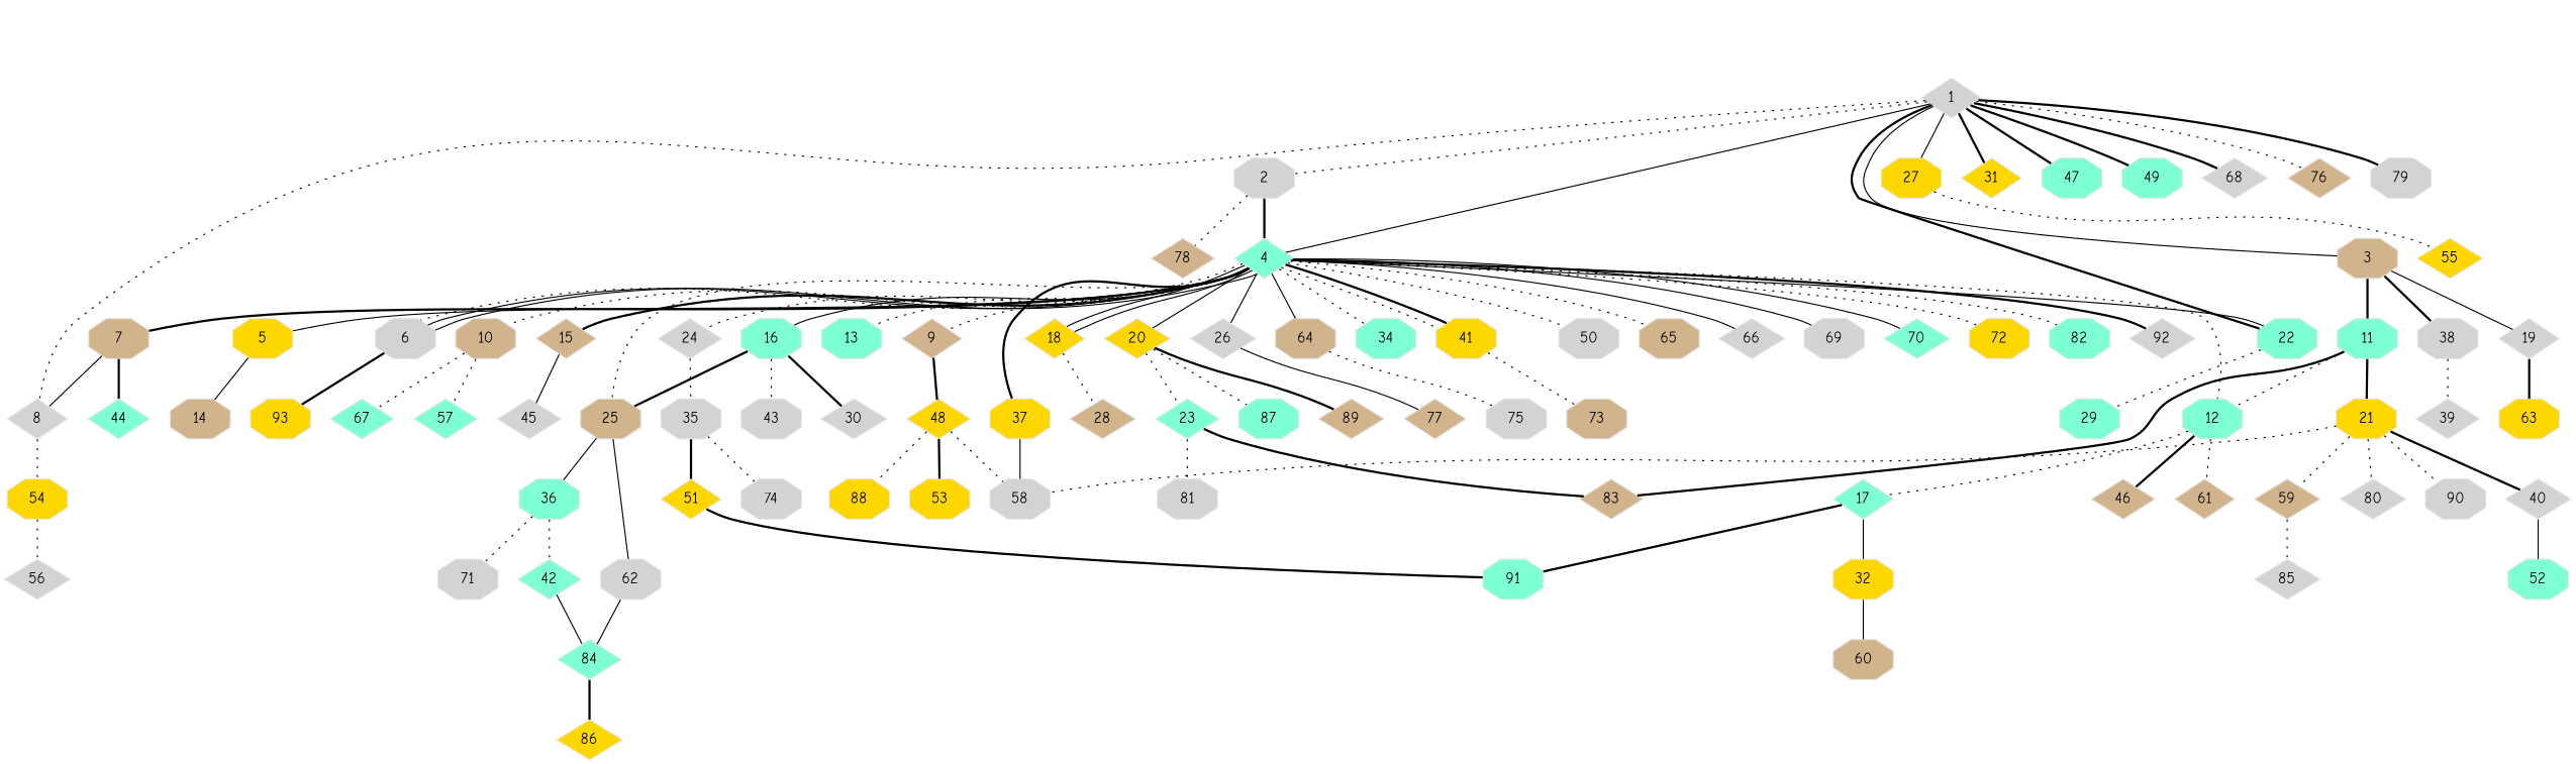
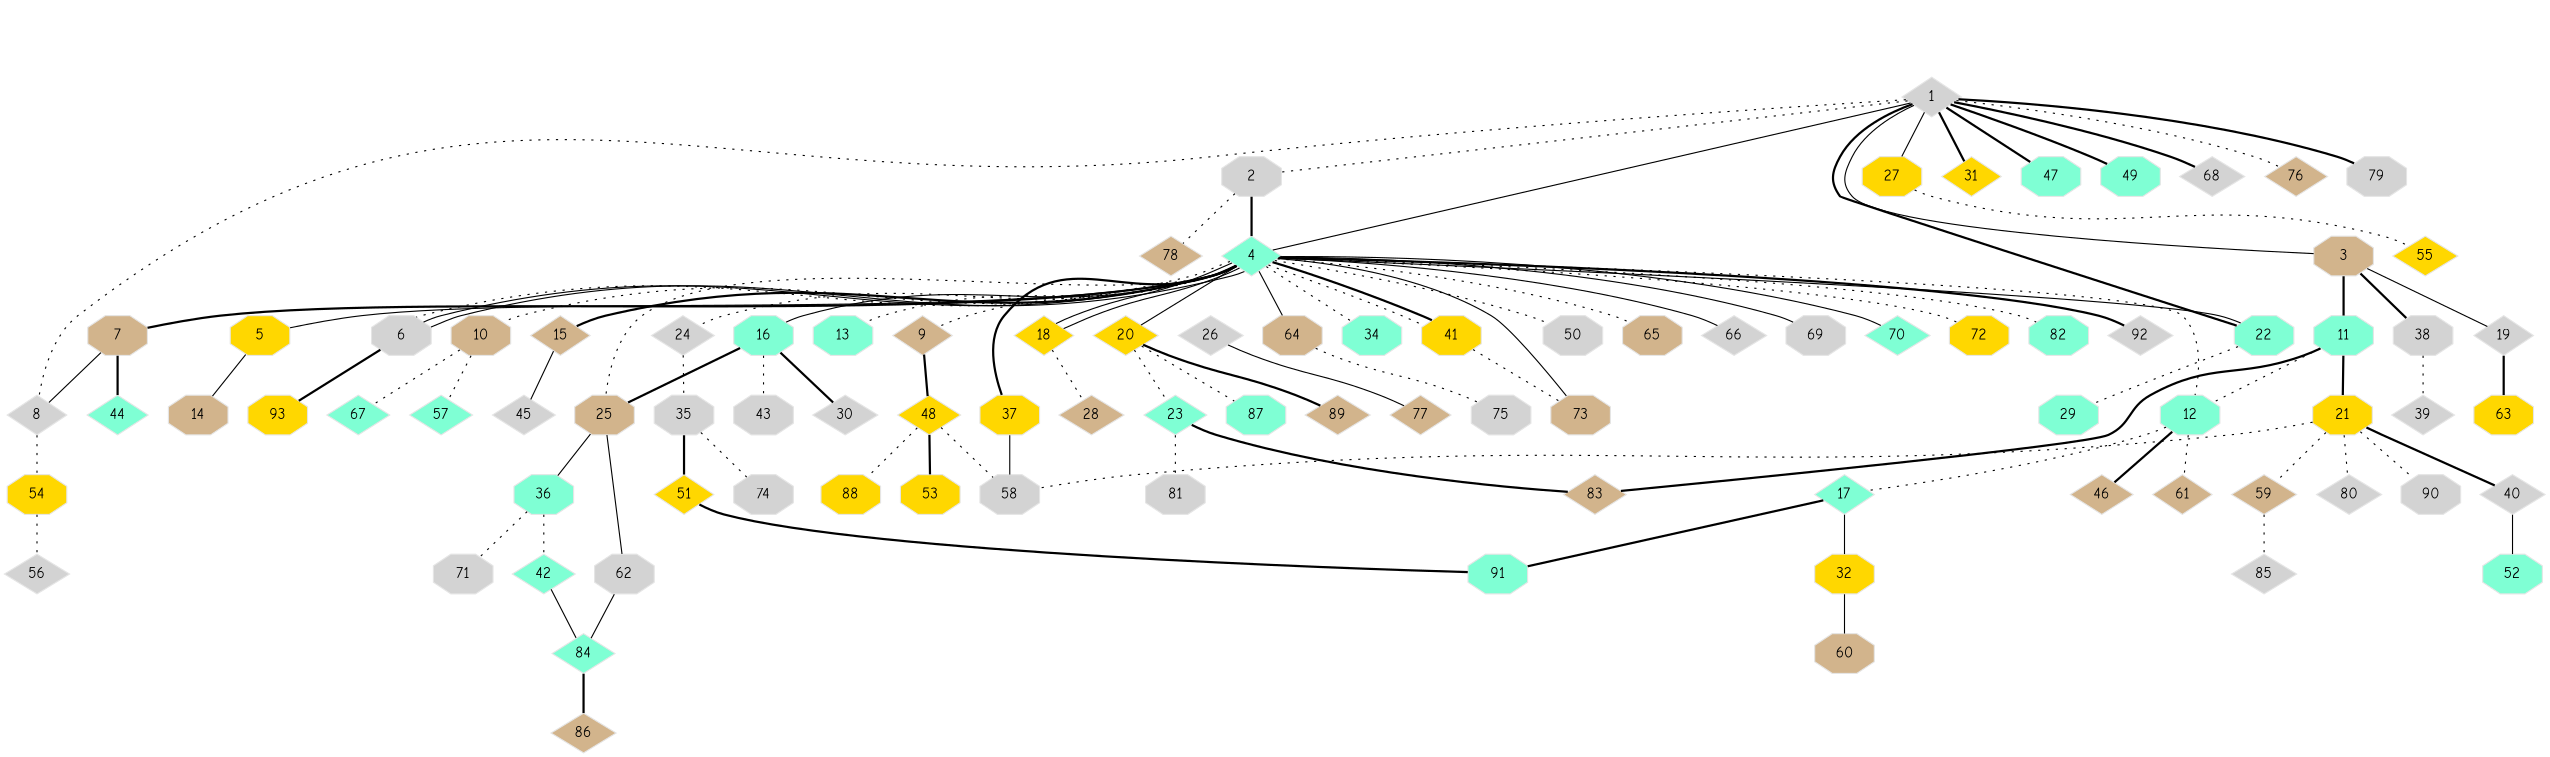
  graph {
    fontname="Comic Neue"
    node [color=gray90 fillcolor=lightgrey fontname="Comic Neue" shape=octagon style=filled]
    edge [fontname="Comic Neue" style=dotted]
    1 [shape=diamond]
    2
    3 [fillcolor=tan]
    4 [fillcolor=aquamarine shape=diamond]
    8 [shape=diamond]
    22 [fillcolor=aquamarine]
    27 [fillcolor=gold]
    31 [fillcolor=gold shape=diamond]
    47 [fillcolor=aquamarine]
    49 [fillcolor=aquamarine]
    68 [shape=diamond]
    76 [fillcolor=tan shape=diamond]
    79
    78 [fillcolor=tan shape=diamond]
    11 [fillcolor=aquamarine]
    19 [shape=diamond]
    38
    5 [fillcolor=gold]
    6
    7 [fillcolor=tan]
    9 [fillcolor=tan shape=diamond]
    10 [fillcolor=tan]
    12 [fillcolor=aquamarine]
    13 [fillcolor=aquamarine]
    15 [fillcolor=tan shape=diamond]
    16 [fillcolor=aquamarine]
    18 [fillcolor=gold shape=diamond]
    20 [fillcolor=gold shape=diamond]
    24 [shape=diamond]
    25 [fillcolor=tan]
    26 [shape=diamond]
    34 [fillcolor=aquamarine]
    37 [fillcolor=gold]
    41 [fillcolor=gold]
    50
    64 [fillcolor=tan]
    65 [fillcolor=tan]
    66 [shape=diamond]
    69
    70 [fillcolor=aquamarine shape=diamond]
    72 [fillcolor=gold]
    82 [fillcolor=aquamarine]
    92 [shape=diamond]
    54 [fillcolor=gold]
    29 [fillcolor=aquamarine]
    55 [fillcolor=gold shape=diamond]
    21 [fillcolor=gold]
    83 [fillcolor=tan shape=diamond]
    63 [fillcolor=gold]
    39 [shape=diamond]
    14 [fillcolor=tan]
    93 [fillcolor=gold]
    44 [fillcolor=aquamarine shape=diamond]
    48 [fillcolor=gold shape=diamond]
    57 [fillcolor=aquamarine shape=diamond]
    67 [fillcolor=aquamarine shape=diamond]
    17 [fillcolor=aquamarine shape=diamond]
    46 [fillcolor=tan shape=diamond]
    61 [fillcolor=tan shape=diamond]
    45 [shape=diamond]
    30 [shape=diamond]
    43
    28 [fillcolor=tan shape=diamond]
    23 [fillcolor=aquamarine shape=diamond]
    87 [fillcolor=aquamarine]
    89 [fillcolor=tan shape=diamond]
    35
    36 [fillcolor=aquamarine]
    62
    77 [fillcolor=tan shape=diamond]
    58
    73 [fillcolor=tan]
    75
    56 [shape=diamond]
    53 [fillcolor=gold]
    88 [fillcolor=gold]
    40 [shape=diamond]
    59 [fillcolor=tan shape=diamond]
    80 [shape=diamond]
    90
    32 [fillcolor=gold]
    91 [fillcolor=aquamarine]
    60 [fillcolor=tan]
    81
    52 [fillcolor=aquamarine]
    85 [shape=diamond]
    51 [fillcolor=gold shape=diamond]
    74
    42 [fillcolor=aquamarine shape=diamond]
    71
    84 [fillcolor=aquamarine shape=diamond]
-   86 [fillcolor=gold shape=diamond]
+   86 [fillcolor=tan shape=diamond]
    1 -- 2
    1 -- 3 [style=solid]
    1 -- 4 [style=solid]
    1 -- 8
    1 -- 22 [style=bold]
    1 -- 27 [style=solid]
    1 -- 31 [style=bold]
    1 -- 47 [style=bold]
    1 -- 49 [style=bold]
    1 -- 68 [style=bold]
    1 -- 76
    1 -- 79 [style=bold]
    2 -- 4 [style=bold]
    2 -- 78
    3 -- 11 [style=bold]
    3 -- 19 [style=solid]
    3 -- 38 [style=bold]
    4 -- 22 [style=solid]
    4 -- 5 [style=solid]
    4 -- 6
    4 -- 6 [style=solid]
    4 -- 6 [style=solid]
    4 -- 7 [style=bold]
    4 -- 9
    4 -- 10
    4 -- 12
    4 -- 13
    4 -- 15 [style=bold]
    4 -- 16 [style=solid]
    4 -- 18 [style=solid]
    4 -- 18 [style=solid]
    4 -- 20 [style=solid]
    4 -- 24
    4 -- 25
-   4 -- 26 [style=solid]
+   4 -- 73 [style=solid]
    4 -- 34
    4 -- 37 [style=bold]
    4 -- 41
    4 -- 41 [style=bold]
    4 -- 50
    4 -- 64 [style=solid]
    4 -- 65
    4 -- 66 [style=solid]
    4 -- 69 [style=solid]
    4 -- 70 [style=solid]
    4 -- 72
    4 -- 82
    4 -- 92 [style=bold]
    8 -- 54
    22 -- 29
    27 -- 55
    11 -- 12
    11 -- 21 [style=bold]
    11 -- 83 [style=bold]
    19 -- 63 [style=bold]
    38 -- 39
    5 -- 14 [style=solid]
    6 -- 93 [style=bold]
    7 -- 8 [style=solid]
    7 -- 44 [style=bold]
    9 -- 48 [style=bold]
    10 -- 57
    10 -- 67
    12 -- 17
    12 -- 46 [style=bold]
    12 -- 61
    15 -- 45 [style=solid]
    16 -- 25 [style=bold]
    16 -- 30 [style=bold]
    16 -- 43
    18 -- 28
    20 -- 23
    20 -- 87
    20 -- 89 [style=bold]
    24 -- 35
    25 -- 36 [style=solid]
    25 -- 62 [style=solid]
    26 -- 77 [style=solid]
    37 -- 58 [style=solid]
    41 -- 73
    64 -- 75
    54 -- 56
    21 -- 58
    21 -- 40 [style=bold]
    21 -- 59
    21 -- 80
    21 -- 90
    48 -- 58
    48 -- 53 [style=bold]
    48 -- 88
    17 -- 32 [style=solid]
    17 -- 91 [style=bold]
    23 -- 83 [style=bold]
    23 -- 81
    35 -- 51 [style=bold]
    35 -- 74
    36 -- 42
    36 -- 71
    62 -- 84 [style=solid]
    40 -- 52 [style=solid]
    59 -- 85
    32 -- 60 [style=solid]
    51 -- 91 [style=bold]
    42 -- 84 [style=solid]
    84 -- 86 [style=bold]
  }
